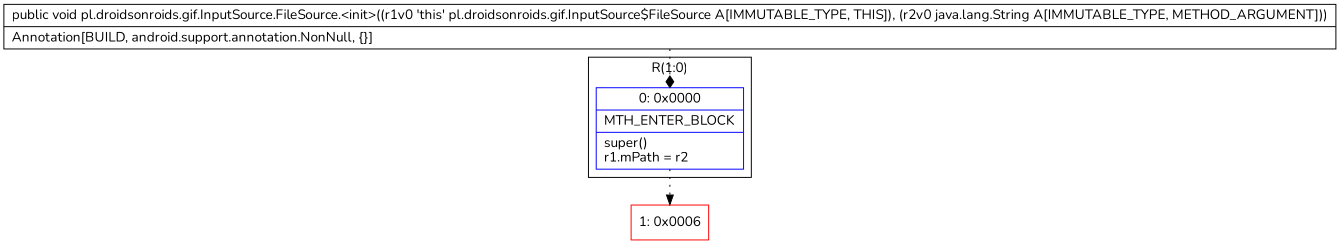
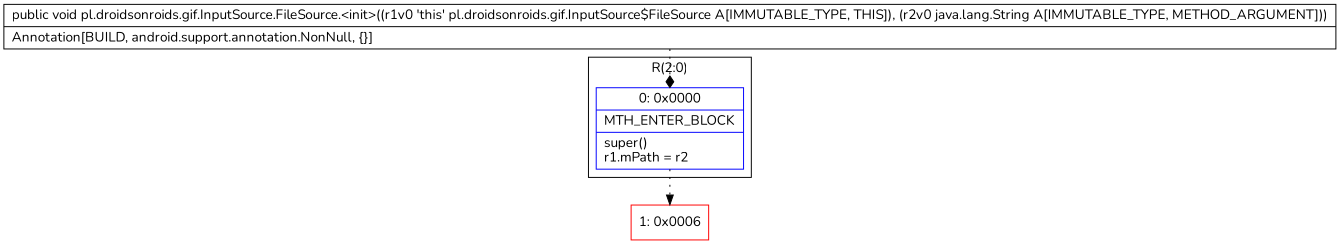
  digraph {
    fontname=Nunito
    node [shape=record fontname=Nunito]
    edge [style=dotted fontname=Nunito]
    n1 [color=blue label="{0\:\ 0x0000|MTH_ENTER_BLOCK\l|super()\lr1.mPath = r2\l}"]
    n2 [color=red label="{1\:\ 0x0006}"]
    n3 [label="{public void pl.droidsonroids.gif.InputSource.FileSource.\<init\>((r1v0 'this' pl.droidsonroids.gif.InputSource$FileSource A[IMMUTABLE_TYPE, THIS]), (r2v0 java.lang.String A[IMMUTABLE_TYPE, METHOD_ARGUMENT]))  | Annotation[BUILD, android.support.annotation.NonNull, \{\}]\l}"]
    subgraph cluster_1 {
-     label="R(1:0)"
+     label="R(2:0)"
      n1
    }
    n1 -> n2 [arrowhead=normal]
    n3 -> n1 [arrowhead=diamond]
  }
